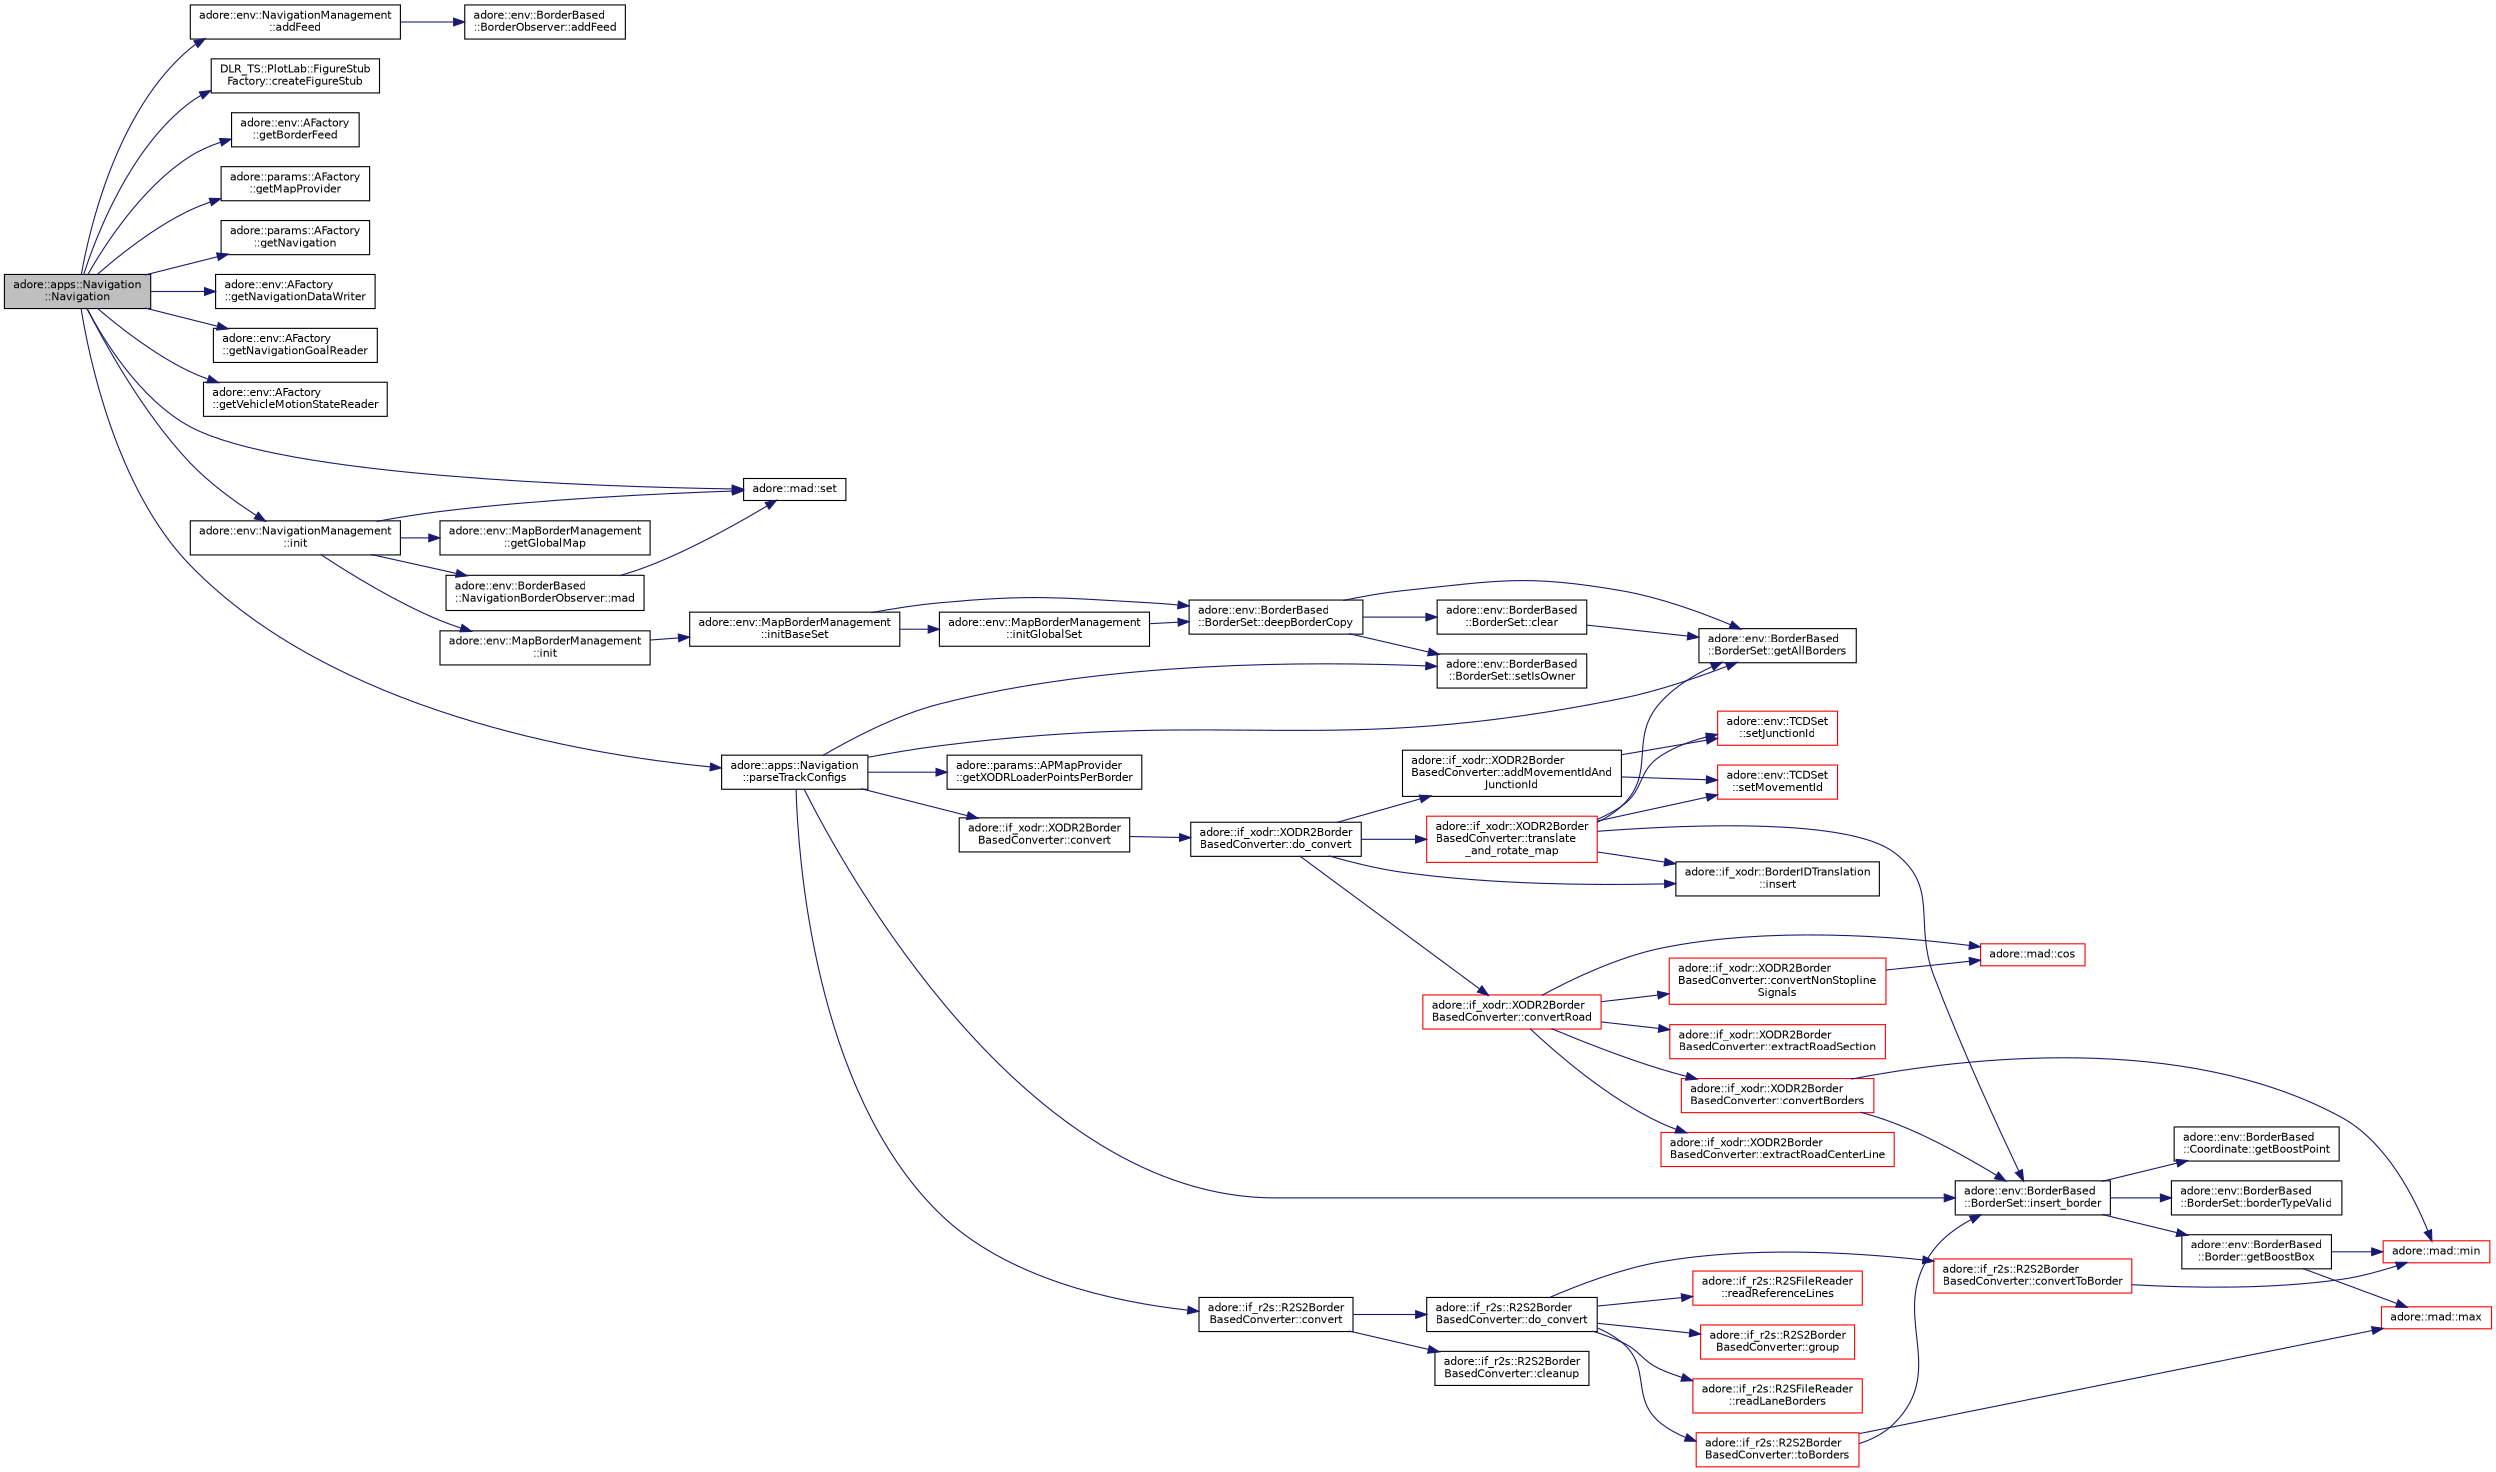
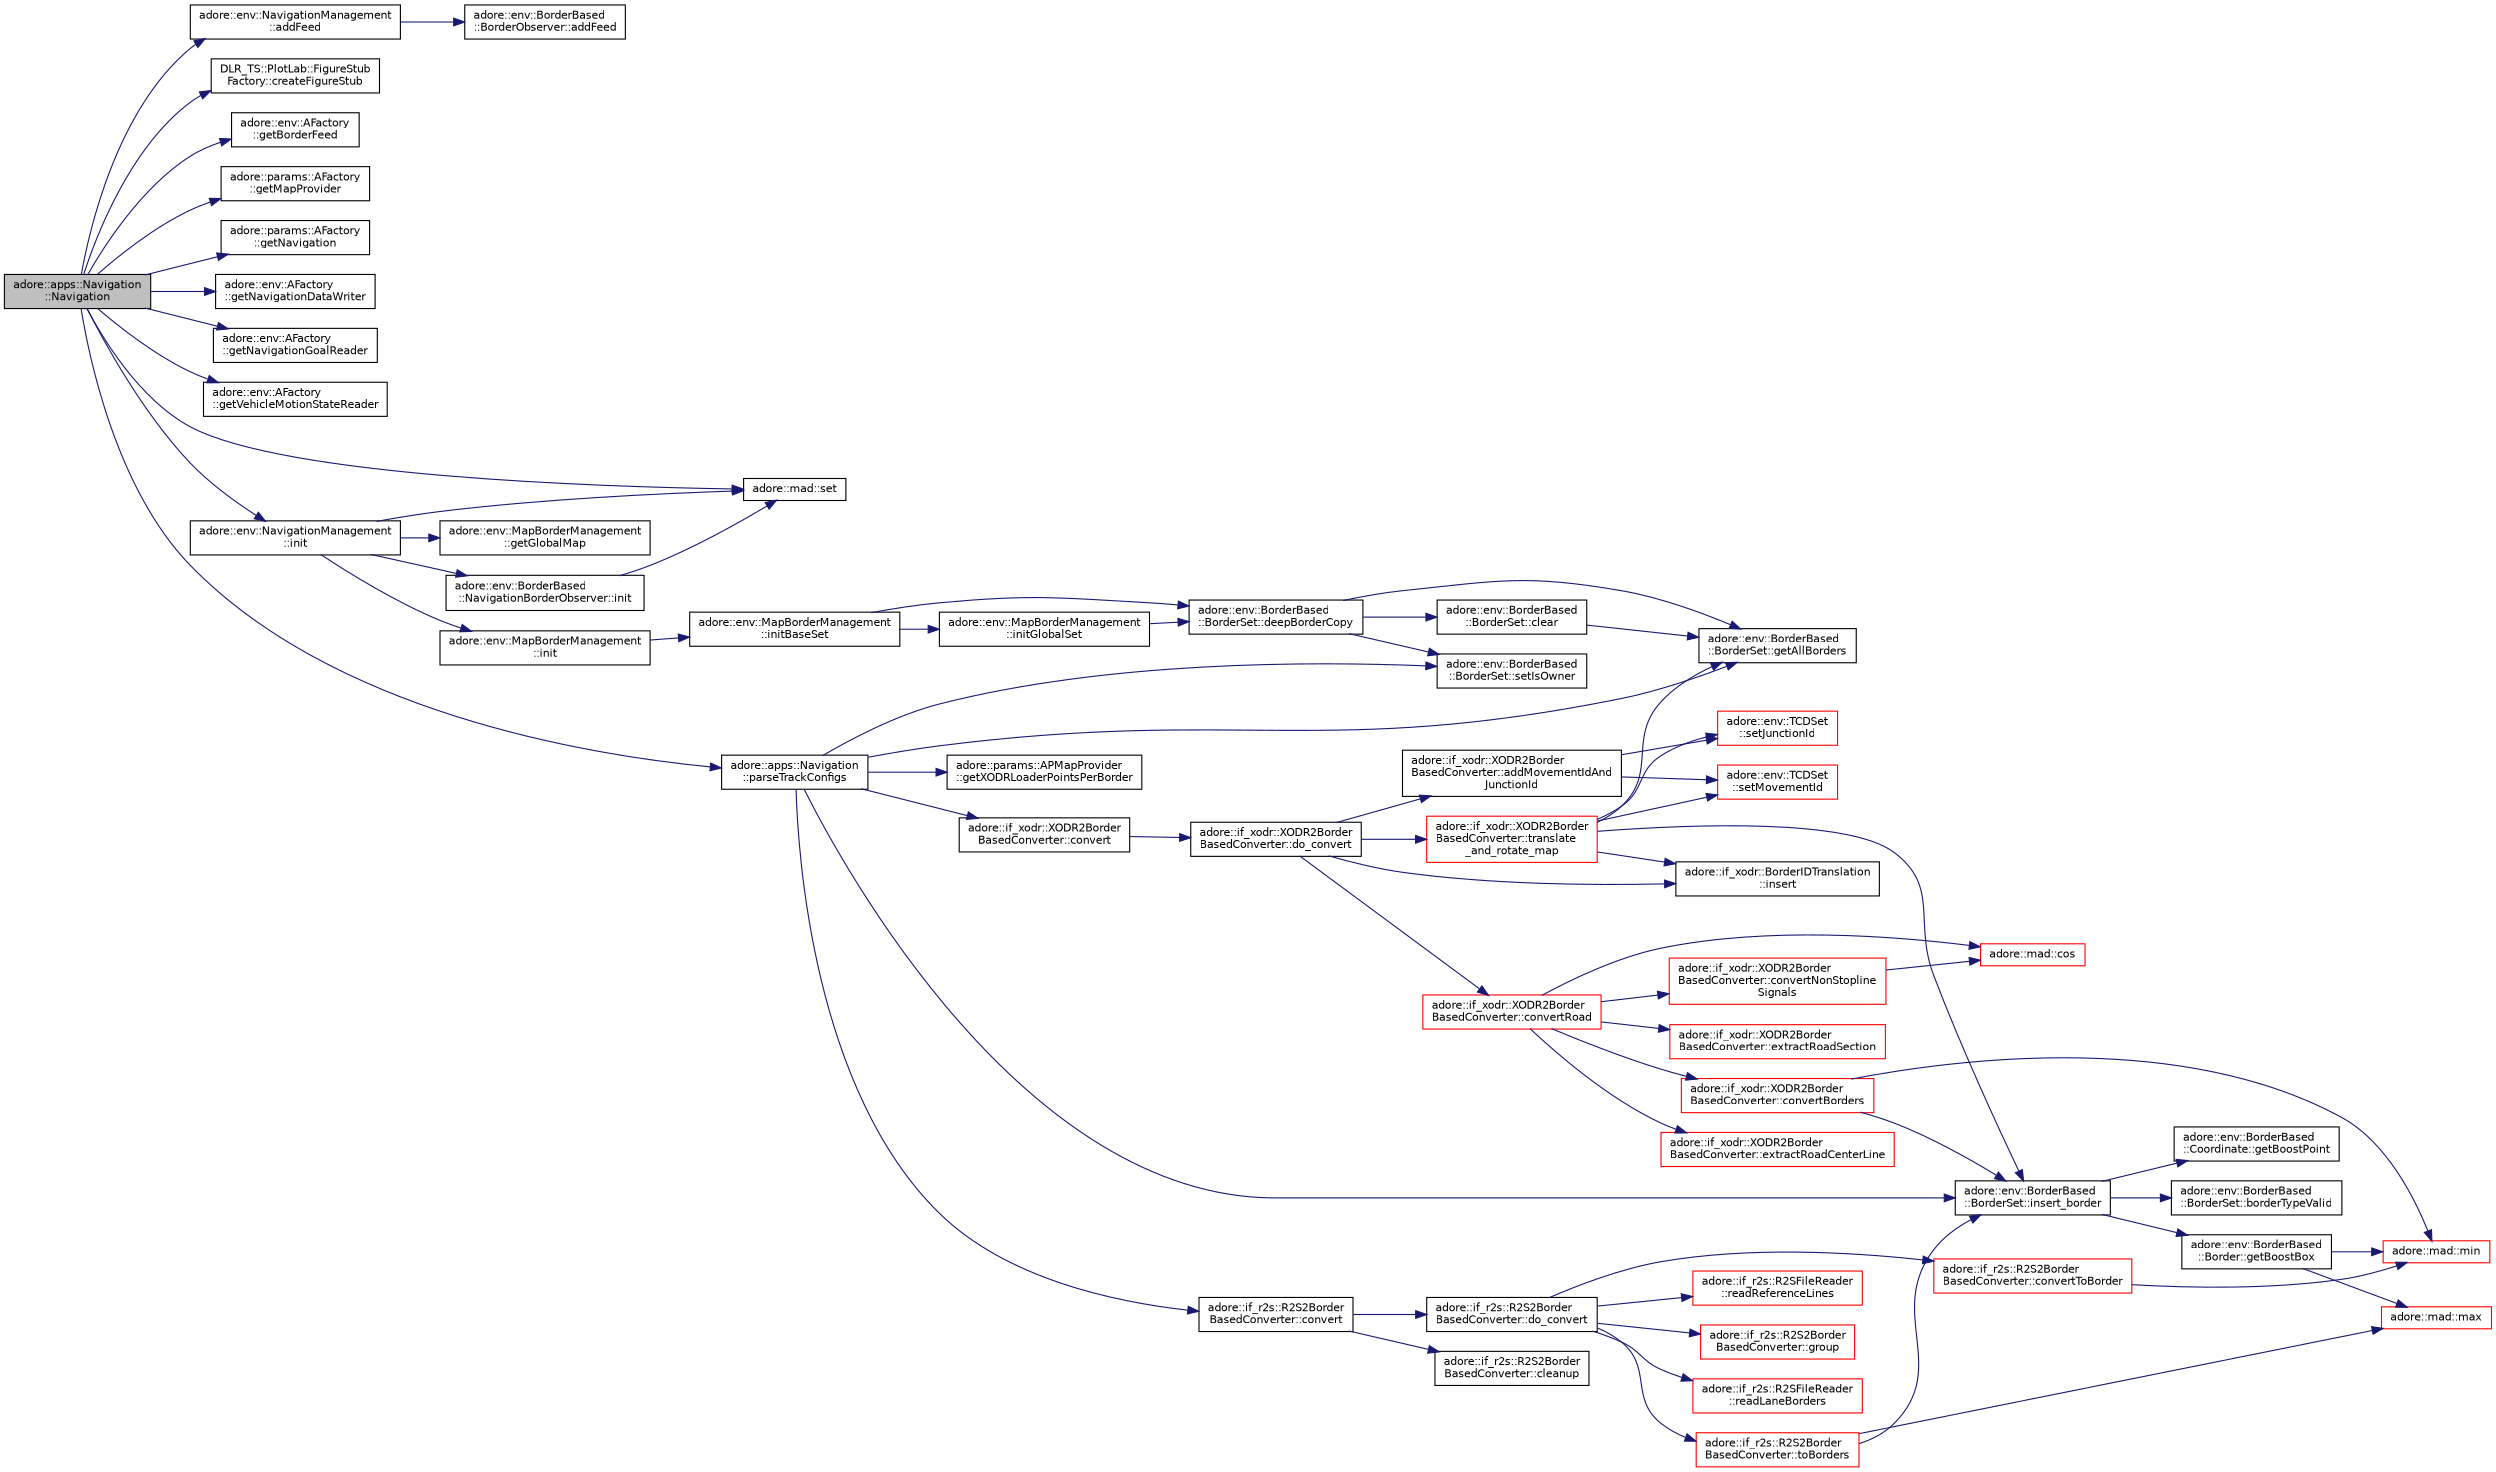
  digraph {
    rankdir=LR
    node [color=black fillcolor=white fontname=Helvetica fontsize=10 shape=record style=filled]
    edge [color=midnightblue fontname=Helvetica fontsize=10 labelfontname=Helvetica labelfontsize=10 style=solid]
    n1 [fillcolor=grey75 fontcolor=black height=0.2 label="adore::apps::Navigation\l::Navigation" width=0.4]
    n2 [height=0.2 label="adore::env::NavigationManagement\l::addFeed" width=0.4]
    n3 [height=0.2 label="DLR_TS::PlotLab::FigureStub\lFactory::createFigureStub" width=0.4]
    n4 [height=0.2 label="adore::env::AFactory\l::getBorderFeed" width=0.4]
    n5 [height=0.2 label="adore::params::AFactory\l::getMapProvider" width=0.4]
    n6 [height=0.2 label="adore::params::AFactory\l::getNavigation" width=0.4]
    n7 [height=0.2 label="adore::env::AFactory\l::getNavigationDataWriter" width=0.4]
    n8 [height=0.2 label="adore::env::AFactory\l::getNavigationGoalReader" width=0.4]
    n9 [height=0.2 label="adore::env::AFactory\l::getVehicleMotionStateReader" width=0.4]
    n10 [height=0.2 label="adore::env::NavigationManagement\l::init" width=0.4]
    n11 [height=0.2 label="adore::mad::set" width=0.4]
    n12 [height=0.2 label="adore::apps::Navigation\l::parseTrackConfigs" width=0.4]
    n13 [height=0.2 label="adore::env::BorderBased\l::BorderObserver::addFeed" width=0.4]
    n14 [height=0.2 label="adore::env::MapBorderManagement\l::getGlobalMap" width=0.4]
    n15 [height=0.2 label="adore::env::MapBorderManagement\l::init" width=0.4]
-   n16 [height=0.2 label="adore::env::BorderBased\l::NavigationBorderObserver::mad" width=0.4]
+   n16 [height=0.2 label="adore::env::BorderBased\l::NavigationBorderObserver::init" width=0.4]
    n17 [height=0.2 label="adore::env::BorderBased\l::BorderSet::getAllBorders" width=0.4]
    n18 [height=0.2 label="adore::env::BorderBased\l::BorderSet::insert_border" width=0.4]
    n19 [height=0.2 label="adore::env::BorderBased\l::BorderSet::setIsOwner" width=0.4]
    n20 [height=0.2 label="adore::if_xodr::XODR2Border\lBasedConverter::convert" width=0.4]
    n21 [height=0.2 label="adore::if_r2s::R2S2Border\lBasedConverter::convert" width=0.4]
    n22 [height=0.2 label="adore::params::APMapProvider\l::getXODRLoaderPointsPerBorder" width=0.4]
    n23 [height=0.2 label="adore::env::MapBorderManagement\l::initBaseSet" width=0.4]
    n24 [height=0.2 label="adore::env::BorderBased\l::BorderSet::deepBorderCopy" width=0.4]
    n25 [height=0.2 label="adore::env::MapBorderManagement\l::initGlobalSet" width=0.4]
    n26 [height=0.2 label="adore::env::BorderBased\l::BorderSet::clear" width=0.4]
    n27 [height=0.2 label="adore::env::BorderBased\l::BorderSet::borderTypeValid" width=0.4]
    n28 [height=0.2 label="adore::env::BorderBased\l::Border::getBoostBox" width=0.4]
    n29 [height=0.2 label="adore::env::BorderBased\l::Coordinate::getBoostPoint" width=0.4]
    n30 [color=red height=0.2 label="adore::mad::max" width=0.4]
    n31 [color=red height=0.2 label="adore::mad::min" width=0.4]
    n32 [height=0.2 label="adore::if_xodr::XODR2Border\lBasedConverter::do_convert" width=0.4]
    n33 [height=0.2 label="adore::if_r2s::R2S2Border\lBasedConverter::cleanup" width=0.4]
    n34 [height=0.2 label="adore::if_r2s::R2S2Border\lBasedConverter::do_convert" width=0.4]
    n35 [height=0.2 label="adore::if_xodr::XODR2Border\lBasedConverter::addMovementIdAnd\lJunctionId" width=0.4]
    n36 [color=red height=0.2 label="adore::if_xodr::XODR2Border\lBasedConverter::convertRoad" width=0.4]
    n37 [height=0.2 label="adore::if_xodr::BorderIDTranslation\l::insert" width=0.4]
    n38 [color=red height=0.2 label="adore::if_xodr::XODR2Border\lBasedConverter::translate\l_and_rotate_map" width=0.4]
    n39 [color=red height=0.2 label="adore::env::TCDSet\l::setJunctionId" width=0.4]
    n40 [color=red height=0.2 label="adore::env::TCDSet\l::setMovementId" width=0.4]
    n41 [color=red height=0.2 label="adore::if_xodr::XODR2Border\lBasedConverter::convertBorders" width=0.4]
    n42 [color=red height=0.2 label="adore::if_xodr::XODR2Border\lBasedConverter::convertNonStopline\lSignals" width=0.4]
    n43 [color=red height=0.2 label="adore::mad::cos" width=0.4]
    n44 [color=red height=0.2 label="adore::if_xodr::XODR2Border\lBasedConverter::extractRoadCenterLine" width=0.4]
    n45 [color=red height=0.2 label="adore::if_xodr::XODR2Border\lBasedConverter::extractRoadSection" width=0.4]
    n46 [color=red height=0.2 label="adore::if_r2s::R2S2Border\lBasedConverter::convertToBorder" width=0.4]
    n47 [color=red height=0.2 label="adore::if_r2s::R2S2Border\lBasedConverter::group" width=0.4]
    n48 [color=red height=0.2 label="adore::if_r2s::R2SFileReader\l::readLaneBorders" width=0.4]
    n49 [color=red height=0.2 label="adore::if_r2s::R2SFileReader\l::readReferenceLines" width=0.4]
    n50 [color=red height=0.2 label="adore::if_r2s::R2S2Border\lBasedConverter::toBorders" width=0.4]
    n1 -> n2
    n1 -> n3
    n1 -> n4
    n1 -> n5
    n1 -> n6
    n1 -> n7
    n1 -> n8
    n1 -> n9
    n1 -> n10
    n1 -> n11
    n1 -> n12
    n2 -> n13
    n10 -> n11
    n10 -> n14
    n10 -> n15
    n10 -> n16
    n12 -> n17
    n12 -> n18
    n12 -> n19
    n12 -> n20
    n12 -> n21
    n12 -> n22
    n15 -> n23
    n16 -> n11
    n18 -> n27
    n18 -> n28
    n18 -> n29
    n20 -> n32
    n21 -> n33
    n21 -> n34
    n23 -> n24
    n23 -> n25
    n24 -> n17
    n24 -> n19
    n24 -> n26
    n25 -> n24
    n26 -> n17
    n28 -> n30
    n28 -> n31
    n32 -> n35
    n32 -> n36
    n32 -> n37
    n32 -> n38
    n34 -> n46
    n34 -> n47
    n34 -> n48
    n34 -> n49
    n34 -> n50
    n35 -> n39
    n35 -> n40
    n36 -> n41
    n36 -> n42
    n36 -> n43
    n36 -> n44
    n36 -> n45
    n38 -> n17
    n38 -> n18
    n38 -> n37
    n38 -> n39
    n38 -> n40
    n41 -> n18
    n41 -> n31
    n42 -> n43
    n46 -> n31
    n50 -> n18
    n50 -> n30
  }
